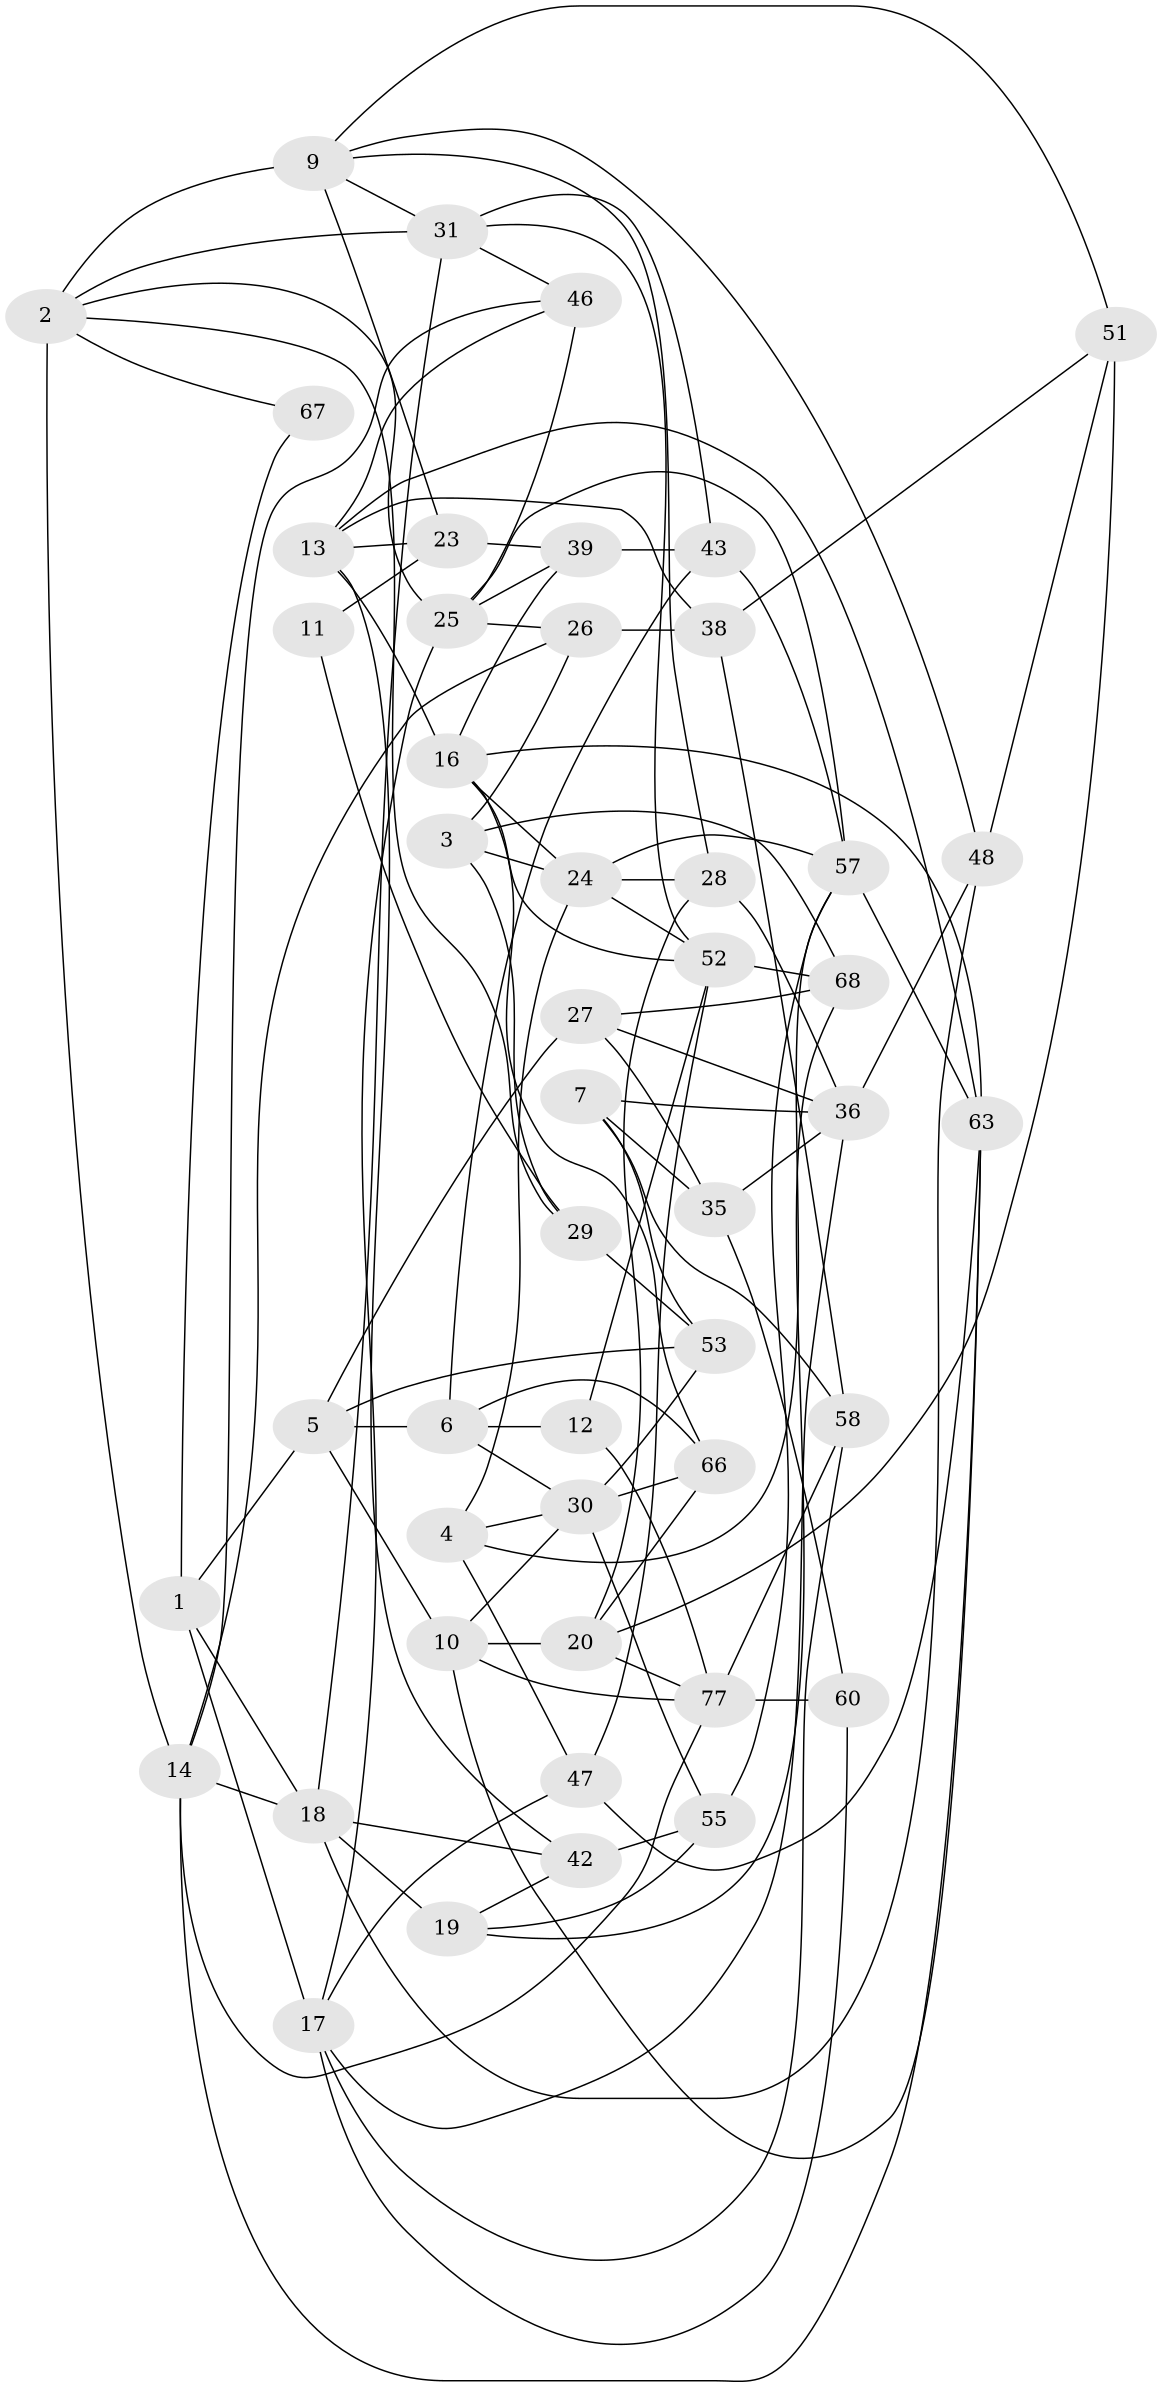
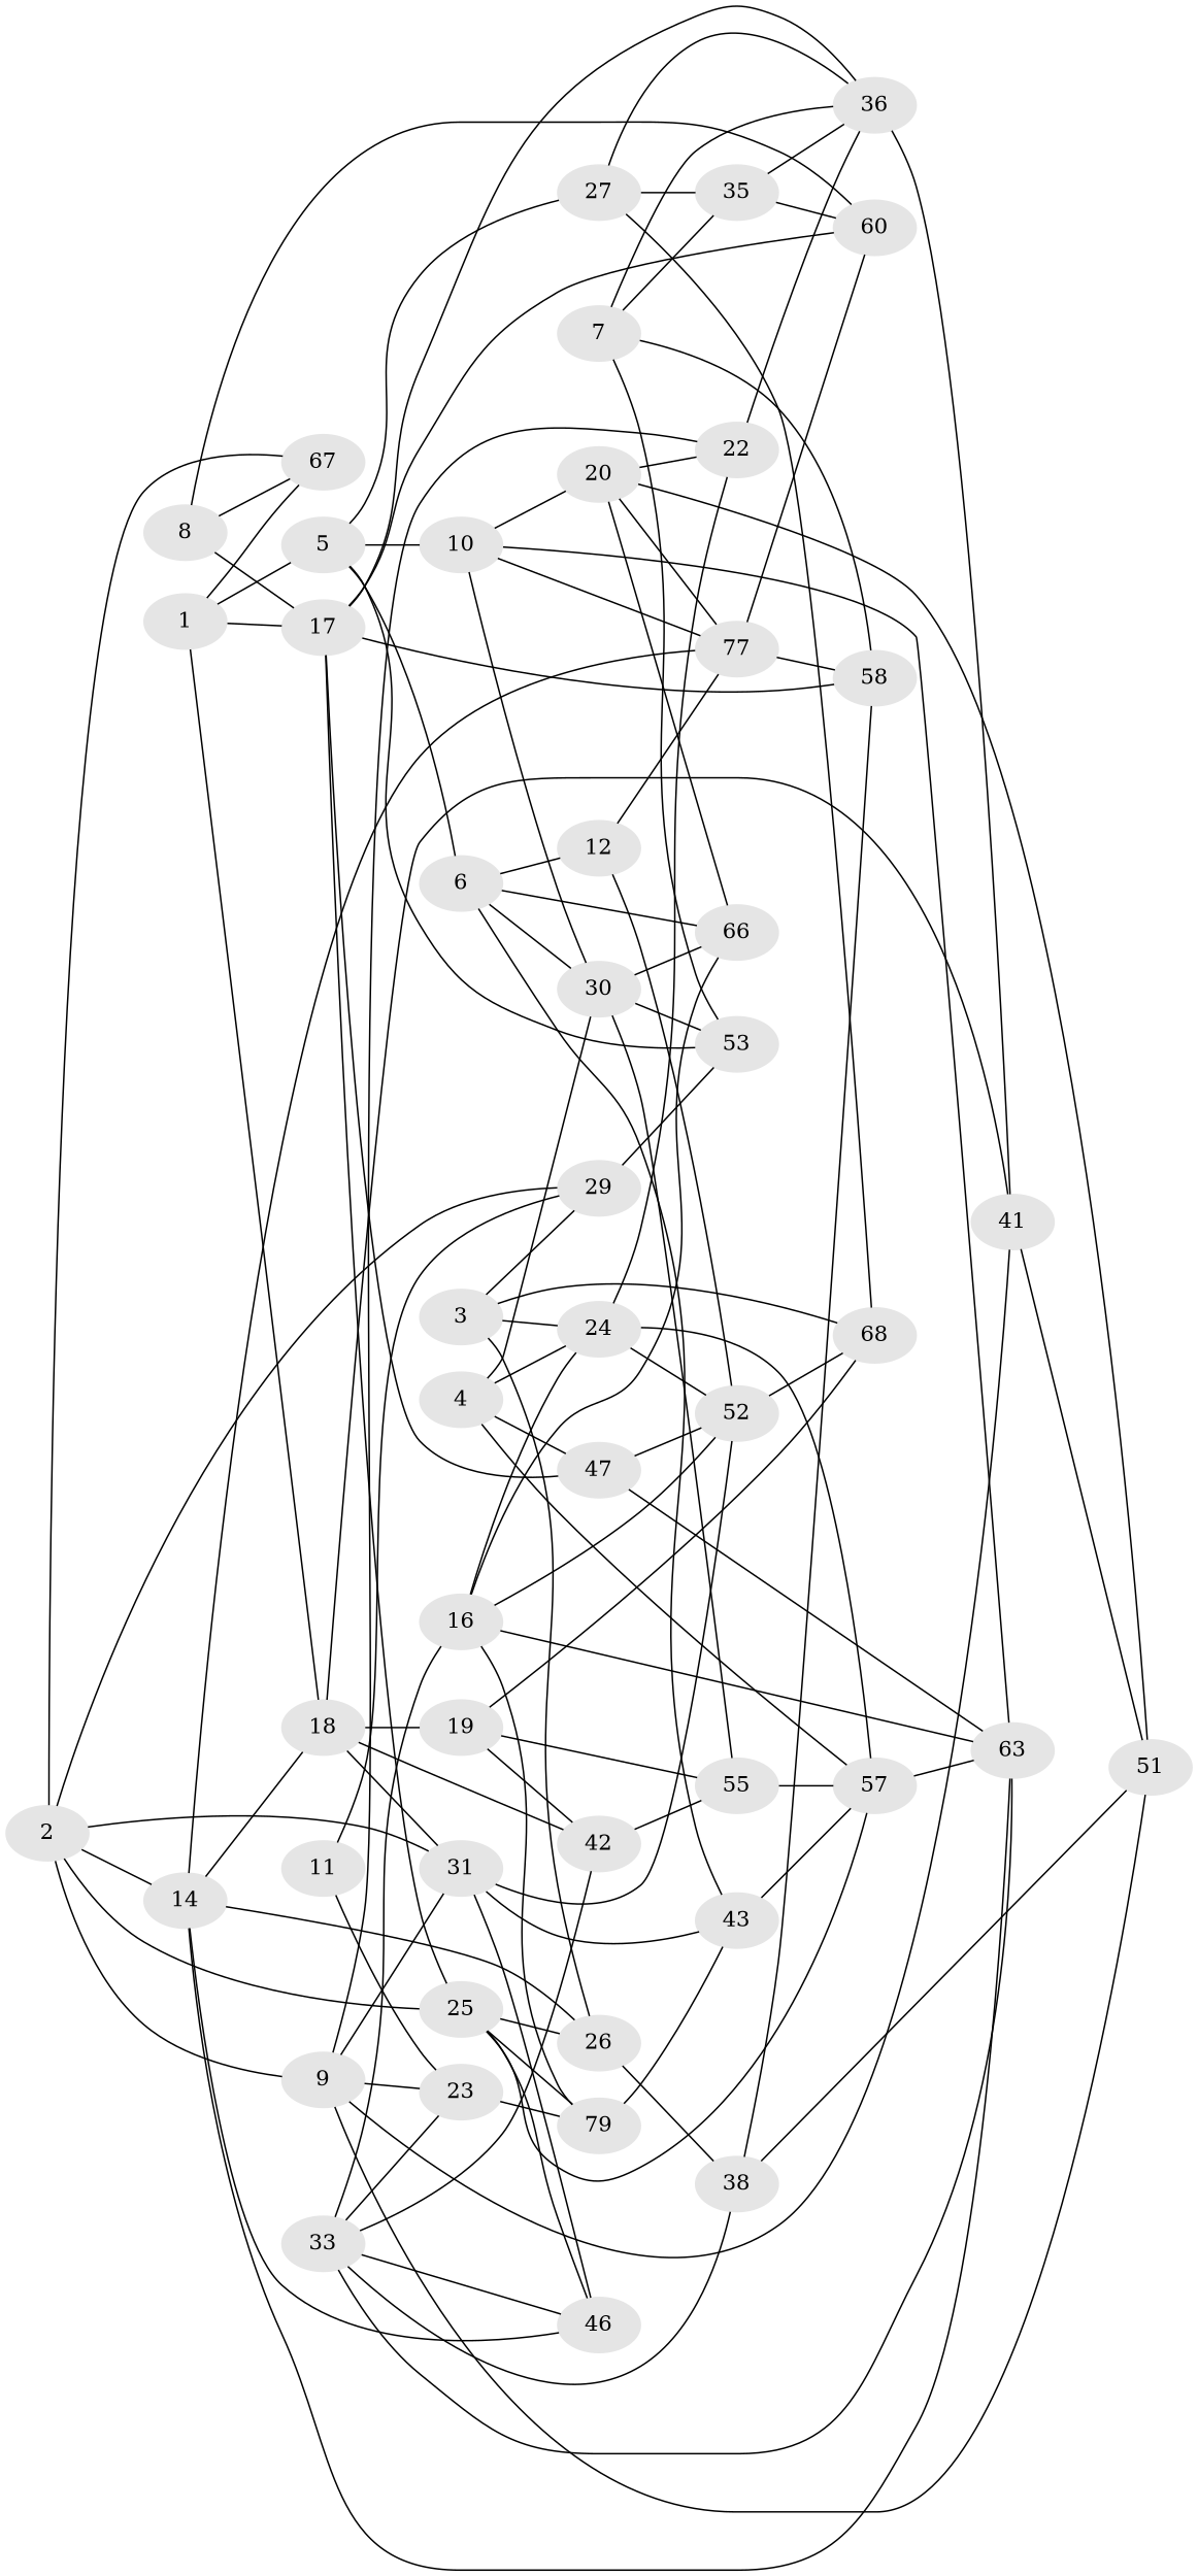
  graph {
    rankdir=LR
    node [color=gray90 style=filled]
    5 [super="+50"]
    6 [super="+59"]
    10 [super="+33"]
    27
    53
    1
    18 [super="+69"]
    67
    17 [super="+51"]
+   8
    60
    n12 [label=31 super="+48"]
-   41 [label=48]
+   41
    42
    19
    2 [super="+34"]
    9 [super="+22"]
    14 [super="+15"]
    25 [super="+45"]
    29
    23
-   28
+   28 [label=22]
    n23 [label=51]
    26
    n25 [label=77 super="+61"]
    63 [super="+65"]
    46
    43
    52 [super="+62"]
    57 [super="+70"]
-   39
+   39 [label=79]
    24 [super="+49"]
    3
    68
    38
    4
    30 [super="+44"]
    47
    66
    55
    12
    20 [super="+54"]
    35
    36 [super="+40"]
    7 [super="+64"]
    58
    11
-   13 [super="+32"]
+   13 [super="+32" label=33]
    16 [super="+31"]
    5 -- 6
    5 -- 10
    5 -- 27
    5 -- 53
    6 -- 43
    6 -- 30
    6 -- 66
    6 -- 12 [weight=2]
    10 -- n25
    10 -- 63
    10 -- 30
    10 -- 20 [weight=2]
    27 -- 68
    27 -- 35
    27 -- 36
    1 -- 5
    1 -- 18
    1 -- 67
    1 -- 17
    18 -- n12
    18 -- 41
    18 -- 42
    18 -- 19
    17 -- 60
    17 -- 25
    17 -- 47
    17 -- 36
    17 -- 58
+   8 -- 67
+   8 -- 17
+   8 -- 60
    n12 -- 46
    n12 -- 43
    n12 -- 52
    41 -- n23
    42 -- 55
    19 -- 42
    19 -- 68
    19 -- 55
    2 -- 67
    2 -- n12
    2 -- 9
    2 -- 14
    2 -- 25
    2 -- 29
    9 -- n12
    9 -- 41
    9 -- 23
    9 -- 28
    9 -- n23
    14 -- 18
    14 -- 26
    14 -- n25
    14 -- 63
    14 -- 46
    25 -- 26
    25 -- 46
    25 -- 57
    25 -- 39
    29 -- 53
    23 -- 39
    28 -- 36
    26 -- 38
    n25 -- 60
    n25 -- 58
    43 -- 57
    52 -- 68
    57 -- 63
    39 -- 43
    24 -- 28
    24 -- 52
    24 -- 57
    3 -- 29
    3 -- 26
    3 -- 24
    3 -- 68
    38 -- n23
    38 -- 58
    4 -- 57
    4 -- 24
    4 -- 30
    4 -- 47
    30 -- 53
    30 -- 66
    30 -- 55
    47 -- 63
    47 -- 52
    55 -- 57
    12 -- n25
    12 -- 52
    20 -- 28
    20 -- n23
    20 -- n25
    20 -- 66
    35 -- 60
    35 -- 36
    36 -- 41
    7 -- 53
    7 -- 35
    7 -- 36
    7 -- 58
    11 -- 29
    11 -- 23
    13 -- 42
    13 -- 23
    13 -- 63
    13 -- 46
    13 -- 38
    13 -- 16
    16 -- 63
    16 -- 52
    16 -- 39
    16 -- 24
    16 -- 66
  }
